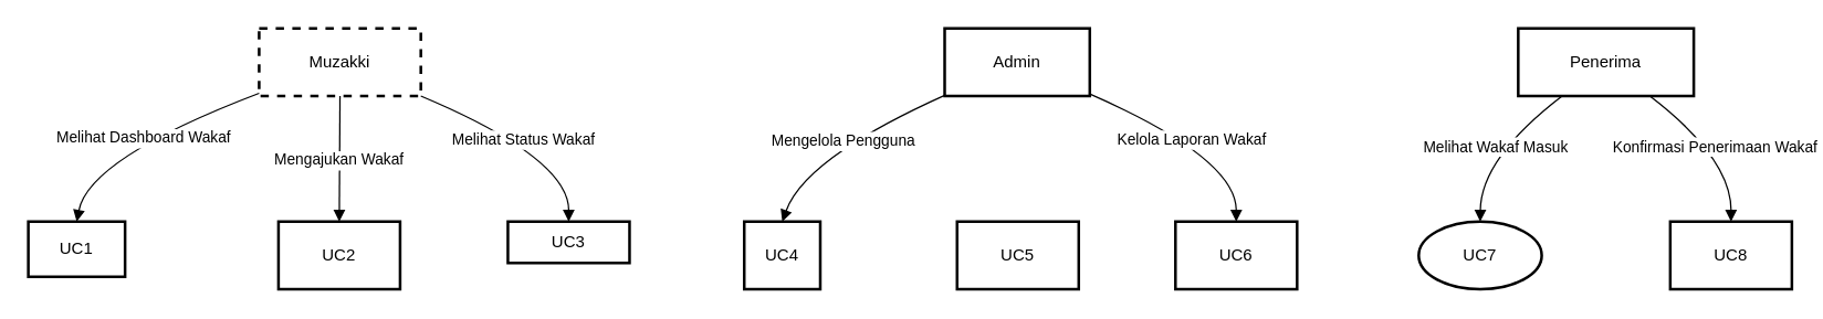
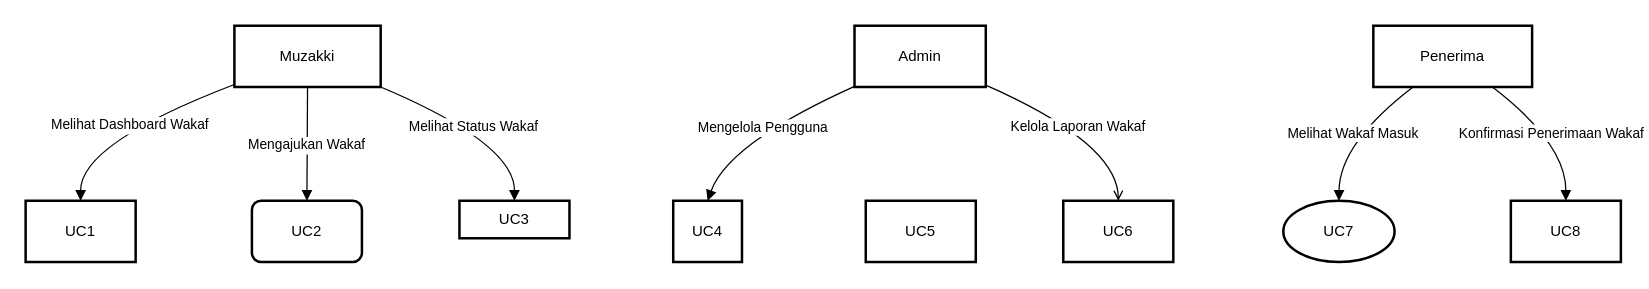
  <mxCell id="0" />
  <mxCell id="1" parent="0" />
- <mxCell id="2" value="Muzakki" style="whiteSpace=wrap;strokeWidth=2;dashed=1;" parent="1" vertex="1"><mxGeometry x="187" y="20" width="117" height="49" as="geometry" /></mxCell>
- <mxCell id="3" value="UC1" style="whiteSpace=wrap;strokeWidth=2;" parent="1" vertex="1"><mxGeometry x="20" y="160" width="70" height="40" as="geometry" /></mxCell>
- <mxCell id="4" value="UC2" style="whiteSpace=wrap;strokeWidth=2;" parent="1" vertex="1"><mxGeometry x="201" y="160" width="88" height="49" as="geometry" /></mxCell>
+ <mxCell id="2" value="Muzakki" style="whiteSpace=wrap;strokeWidth=2;" parent="1" vertex="1"><mxGeometry x="187" y="20" width="117" height="49" as="geometry" /></mxCell>
+ <mxCell id="3" value="UC1" style="whiteSpace=wrap;strokeWidth=2;" parent="1" vertex="1"><mxGeometry x="20" y="160" width="88" height="49" as="geometry" /></mxCell>
+ <mxCell id="4" value="UC2" style="whiteSpace=wrap;strokeWidth=2;rounded=1;" parent="1" vertex="1"><mxGeometry x="201" y="160" width="88" height="49" as="geometry" /></mxCell>
  <mxCell id="5" value="UC3" style="whiteSpace=wrap;strokeWidth=2;" parent="1" vertex="1"><mxGeometry x="367" y="160" width="88" height="30" as="geometry" /></mxCell>
  <mxCell id="6" value="Admin" style="whiteSpace=wrap;strokeWidth=2;" parent="1" vertex="1"><mxGeometry x="683" y="20" width="105" height="49" as="geometry" /></mxCell>
  <mxCell id="7" value="UC4" style="whiteSpace=wrap;strokeWidth=2;" parent="1" vertex="1"><mxGeometry x="538" y="160" width="55" height="49" as="geometry" /></mxCell>
  <mxCell id="8" value="UC5" style="whiteSpace=wrap;strokeWidth=2;" parent="1" vertex="1"><mxGeometry x="692" y="160" width="88" height="49" as="geometry" /></mxCell>
  <mxCell id="9" value="UC6" style="whiteSpace=wrap;strokeWidth=2;" parent="1" vertex="1"><mxGeometry x="850" y="160" width="88" height="49" as="geometry" /></mxCell>
  <mxCell id="10" value="Penerima" style="whiteSpace=wrap;strokeWidth=2;" parent="1" vertex="1"><mxGeometry x="1098" y="20" width="127" height="49" as="geometry" /></mxCell>
  <mxCell id="11" value="UC7" style="ellipse;whiteSpace=wrap;strokeWidth=2;" parent="1" vertex="1"><mxGeometry x="1026" y="160" width="89" height="49" as="geometry" /></mxCell>
  <mxCell id="12" value="UC8" style="whiteSpace=wrap;strokeWidth=2;" parent="1" vertex="1"><mxGeometry x="1208" y="160" width="88" height="49" as="geometry" /></mxCell>
  <mxCell id="13" value="Melihat Dashboard Wakaf" style="curved=1;startArrow=none;endArrow=block;exitX=0;exitY=0.96;entryX=0.5;entryY=-0.01;rounded=0;" parent="1" source="2" target="3" edge="1"><mxGeometry relative="1" as="geometry"><Array as="points"><mxPoint x="64" y="114" /></Array></mxGeometry></mxCell>
  <mxCell id="14" value="Mengajukan Wakaf" style="curved=1;startArrow=none;endArrow=block;exitX=0.5;exitY=1;entryX=0.5;entryY=-0.01;rounded=0;" parent="1" source="2" target="4" edge="1"><mxGeometry relative="1" as="geometry"><Array as="points" /></mxGeometry></mxCell>
  <mxCell id="15" value="Melihat Status Wakaf" style="curved=1;startArrow=none;endArrow=block;exitX=1;exitY=1;entryX=0.5;entryY=-0.01;rounded=0;" parent="1" source="2" target="5" edge="1"><mxGeometry relative="1" as="geometry"><Array as="points"><mxPoint x="411" y="114" /></Array></mxGeometry></mxCell>
  <mxCell id="16" value="Mengelola Pengguna" style="curved=1;startArrow=none;endArrow=block;exitX=0;exitY=0.99;entryX=0.5;entryY=-0.01;rounded=0;" parent="1" source="6" target="7" edge="1"><mxGeometry relative="1" as="geometry"><Array as="points"><mxPoint x="582" y="114" /></Array></mxGeometry></mxCell>
- <mxCell id="17" value="Kelola Laporan Wakaf" style="curved=1;startArrow=none;endArrow=block;exitX=1;exitY=0.97;entryX=0.5;entryY=-0.01;rounded=0;" parent="1" source="6" target="9" edge="1"><mxGeometry relative="1" as="geometry"><Array as="points"><mxPoint x="894" y="114" /></Array></mxGeometry></mxCell>
+ <mxCell id="17" value="Kelola Laporan Wakaf" style="curved=1;startArrow=none;endArrow=open;exitX=1;exitY=0.97;entryX=0.5;entryY=-0.01;rounded=0;" parent="1" source="6" target="9" edge="1"><mxGeometry relative="1" as="geometry"><Array as="points"><mxPoint x="894" y="114" /></Array></mxGeometry></mxCell>
  <mxCell id="18" value="Melihat Wakaf Masuk" style="curved=1;startArrow=none;endArrow=block;exitX=0.25;exitY=1;entryX=0.5;entryY=-0.01;rounded=0;" parent="1" source="10" target="11" edge="1"><mxGeometry relative="1" as="geometry"><Array as="points"><mxPoint x="1071" y="114" /></Array></mxGeometry></mxCell>
  <mxCell id="19" value="Konfirmasi Penerimaan Wakaf" style="curved=1;startArrow=none;endArrow=block;exitX=0.75;exitY=1;entryX=0.5;entryY=-0.01;rounded=0;" parent="1" source="10" target="12" edge="1"><mxGeometry relative="1" as="geometry"><Array as="points"><mxPoint x="1252" y="114" /></Array></mxGeometry></mxCell>
